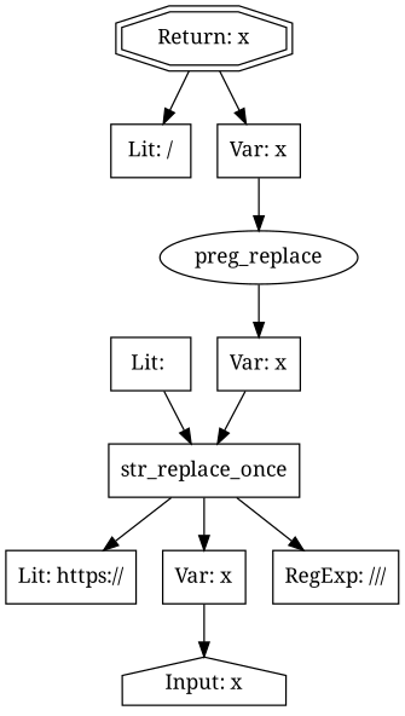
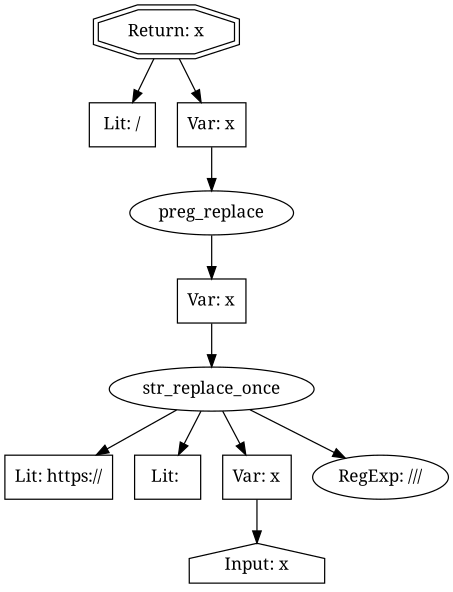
  digraph {
    fontname="Noto Serif"
    node [fontname="Noto Serif" shape=box]
    edge [fontname="Noto Serif"]
    n1 [label="Input: x" shape=house]
-   n2 [label=str_replace_once]
+   n2 [label=str_replace_once shape=ellipse]
    n3 [label="Lit: https://"]
    n4 [label="Lit: "]
    n5 [label="Var: x"]
-   n6 [label="RegExp: /\//"]
+   n6 [label="RegExp: /\//" shape=ellipse]
    n7 [label=preg_replace shape=ellipse]
    n8 [label="Var: x"]
    n9 [label="Lit: /"]
    n10 [label="Var: x"]
    n11 [label="Return: x" shape=doubleoctagon]
    n2 -> n3
-   n4 -> n2
+   n2 -> n4
    n2 -> n5
    n2 -> n6
    n5 -> n1
    n7 -> n8
    n8 -> n2
    n10 -> n7
    n11 -> n9
    n11 -> n10
  }
